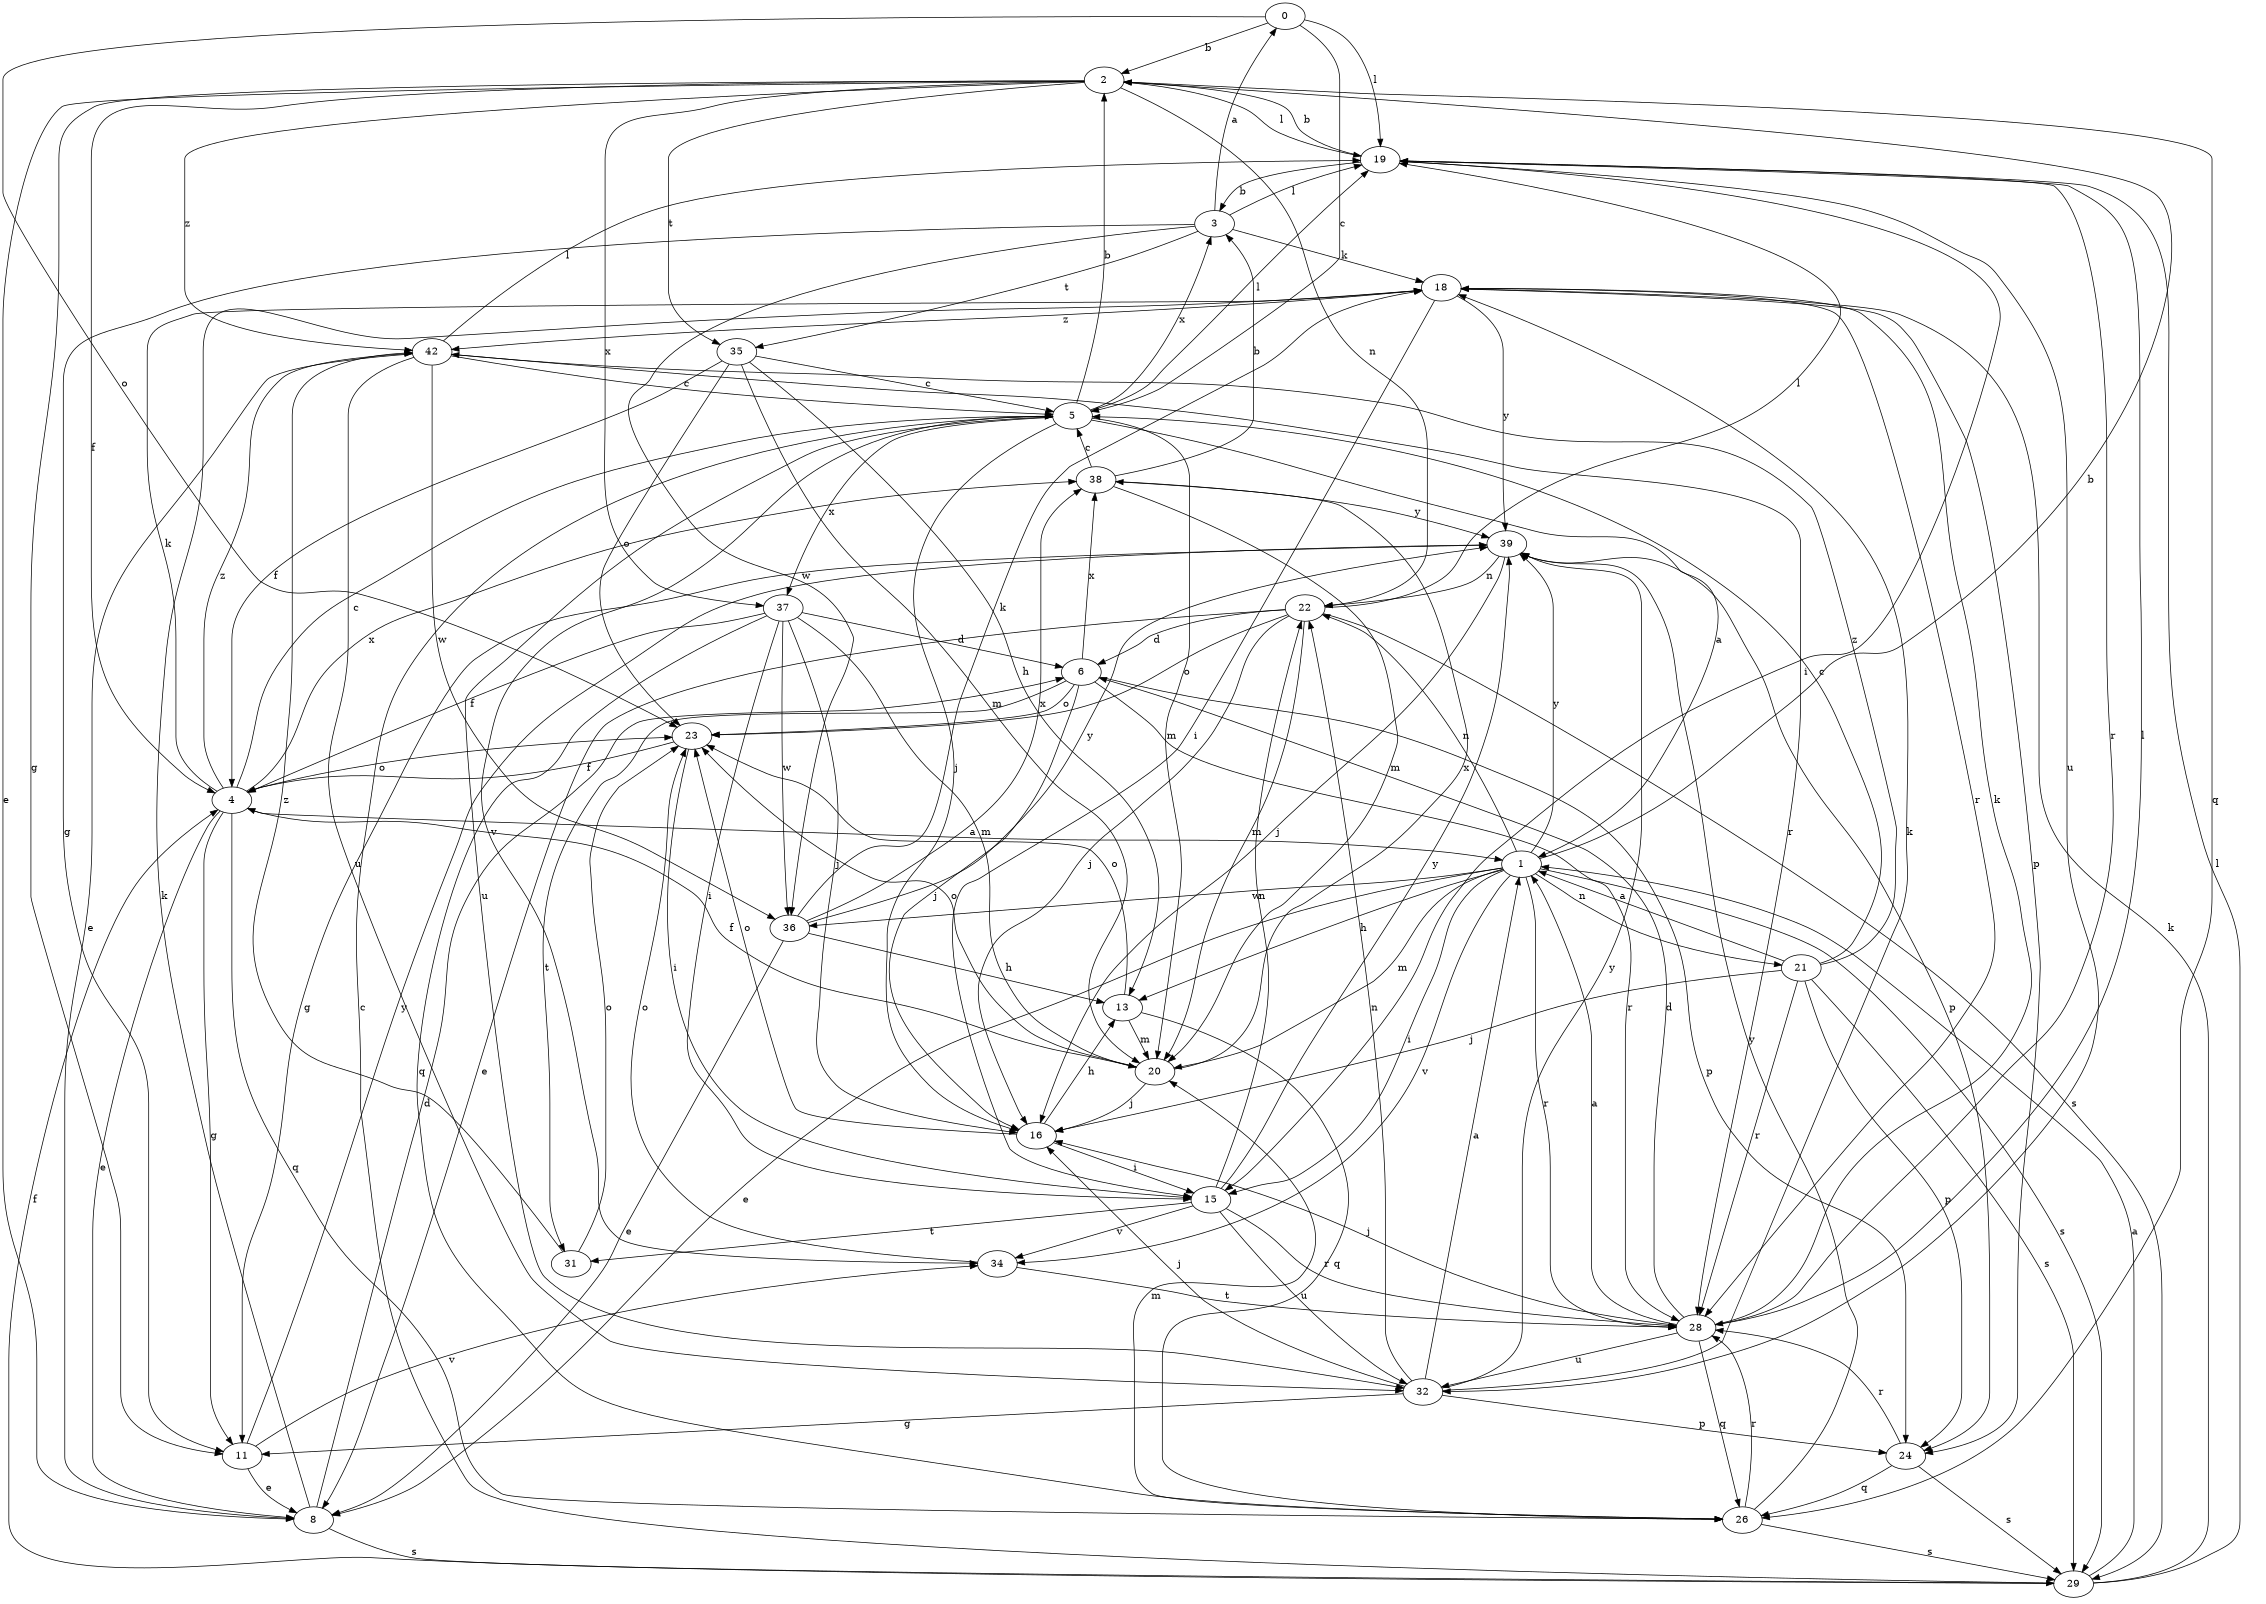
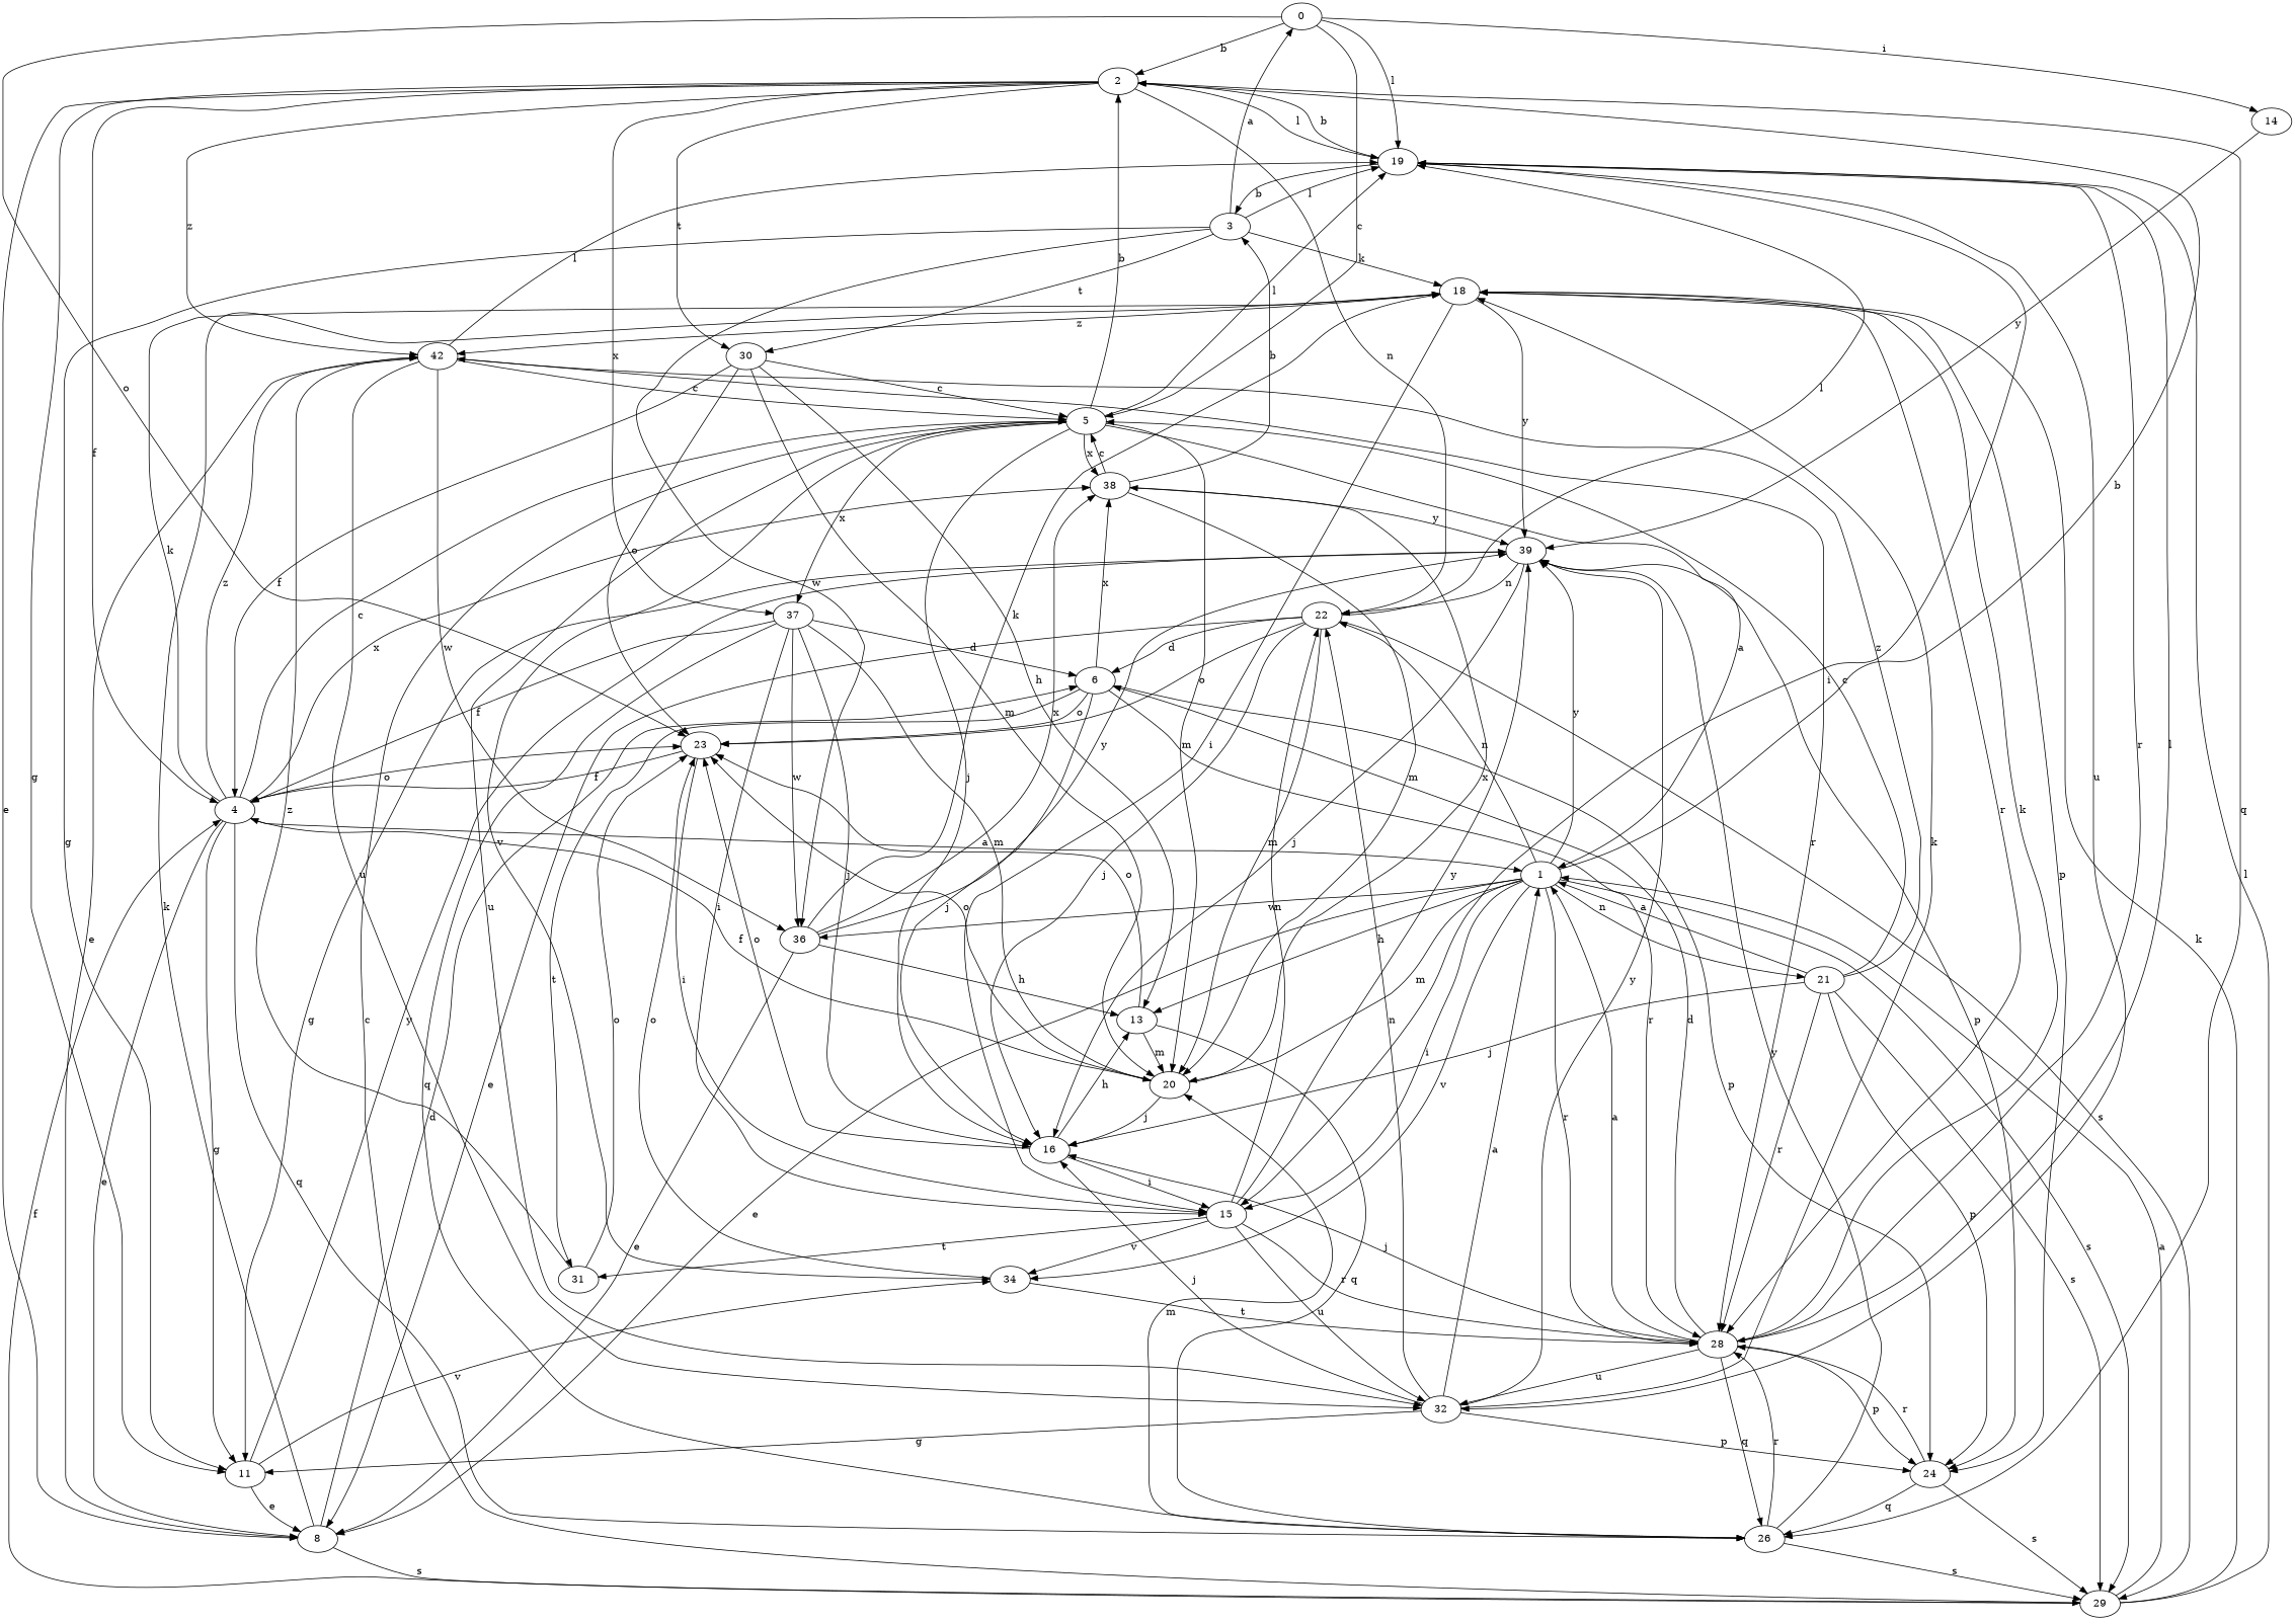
  strict digraph {
    0
    2
    5
+   14
    19
    23
    8
    22
    n9 [label=4]
    11
    26
-   30 [label=35]
+   30
    37
    42
    1
    20
    34
    16
    32
    38
    39
    15
    28
    3
    13
    21
    29
    36
    18
    6
    31
    24
    0 -> 2 [label=b]
    0 -> 5 [label=c]
+   0 -> 14 [label=i]
    0 -> 19 [label=l]
    0 -> 23 [label=o]
    2 -> 19 [label=l]
    2 -> 8 [label=e]
    2 -> 22 [label=n]
    2 -> n9 [label=f]
    2 -> 11 [label=g]
    2 -> 26 [label=q]
    2 -> 30 [label=t]
    2 -> 37 [label=x]
    2 -> 42 [label=z]
    5 -> 2 [label=b]
    5 -> 19 [label=l]
    5 -> 37 [label=x]
    5 -> 1 [label=a]
    5 -> 20 [label=m]
    5 -> 34 [label=v]
    5 -> 16 [label=j]
    5 -> 32 [label=u]
-   5 -> 3 [label=x]
+   5 -> 38 [label=x]
+   14 -> 39 [label=y]
    19 -> 2 [label=b]
    19 -> 32 [label=u]
    19 -> 15 [label=i]
    19 -> 28 [label=r]
    19 -> 3 [label=b]
    23 -> n9 [label=f]
    23 -> 15 [label=i]
    8 -> 29 [label=s]
    8 -> 18 [label=k]
    8 -> 6 [label=d]
    22 -> 19 [label=l]
    22 -> 23 [label=o]
    22 -> 8 [label=e]
    22 -> 20 [label=m]
    22 -> 16 [label=j]
    22 -> 29 [label=s]
    22 -> 6 [label=d]
    n9 -> 5 [label=c]
    n9 -> 23 [label=o]
    n9 -> 8 [label=e]
    n9 -> 11 [label=g]
    n9 -> 26 [label=q]
    n9 -> 42 [label=z]
    n9 -> 1 [label=a]
    n9 -> 38 [label=x]
    n9 -> 18 [label=k]
    11 -> 8 [label=e]
    11 -> 34 [label=v]
    11 -> 39 [label=y]
    26 -> 20 [label=m]
    26 -> 39 [label=y]
    26 -> 28 [label=r]
    26 -> 29 [label=s]
    30 -> 5 [label=c]
    30 -> 23 [label=o]
    30 -> n9 [label=f]
    30 -> 20 [label=m]
    30 -> 13 [label=h]
    37 -> n9 [label=f]
    37 -> 26 [label=q]
    37 -> 20 [label=m]
    37 -> 16 [label=j]
    37 -> 15 [label=i]
    37 -> 36 [label=w]
    37 -> 6 [label=d]
    42 -> 5 [label=c]
    42 -> 19 [label=l]
    42 -> 8 [label=e]
    42 -> 32 [label=u]
    42 -> 28 [label=r]
    42 -> 36 [label=w]
    1 -> 2 [label=b]
    1 -> 8 [label=e]
    1 -> 22 [label=n]
    1 -> 20 [label=m]
    1 -> 34 [label=v]
    1 -> 39 [label=y]
    1 -> 15 [label=i]
    1 -> 28 [label=r]
    1 -> 13 [label=h]
    1 -> 21 [label=n]
    1 -> 29 [label=s]
    1 -> 36 [label=w]
    20 -> 23 [label=o]
    20 -> n9 [label=f]
    20 -> 16 [label=j]
    20 -> 38 [label=x]
    34 -> 23 [label=o]
    34 -> 28 [label=t]
    16 -> 23 [label=o]
    16 -> 15 [label=i]
    16 -> 13 [label=h]
    32 -> 22 [label=n]
    32 -> 11 [label=g]
    32 -> 1 [label=a]
    32 -> 16 [label=j]
    32 -> 39 [label=y]
    32 -> 18 [label=k]
    32 -> 24 [label=p]
    38 -> 5 [label=c]
    38 -> 20 [label=m]
    38 -> 39 [label=y]
    38 -> 3 [label=b]
    39 -> 22 [label=n]
    39 -> 11 [label=g]
    39 -> 16 [label=j]
    39 -> 24 [label=p]
    15 -> 22 [label=n]
    15 -> 34 [label=v]
    15 -> 32 [label=u]
    15 -> 39 [label=y]
    15 -> 28 [label=r]
    15 -> 31 [label=t]
    28 -> 19 [label=l]
    28 -> 26 [label=q]
    28 -> 1 [label=a]
    28 -> 16 [label=j]
    28 -> 32 [label=u]
    28 -> 18 [label=k]
    28 -> 6 [label=d]
+   28 -> 24 [label=p]
    3 -> 0 [label=a]
    3 -> 19 [label=l]
    3 -> 11 [label=g]
    3 -> 30 [label=t]
    3 -> 36 [label=w]
    3 -> 18 [label=k]
    13 -> 23 [label=o]
    13 -> 26 [label=q]
    13 -> 20 [label=m]
    21 -> 5 [label=c]
    21 -> 42 [label=z]
    21 -> 1 [label=a]
    21 -> 16 [label=j]
    21 -> 28 [label=r]
    21 -> 29 [label=s]
    21 -> 24 [label=p]
    29 -> 5 [label=c]
    29 -> 19 [label=l]
    29 -> n9 [label=f]
    29 -> 1 [label=a]
    29 -> 18 [label=k]
    36 -> 8 [label=e]
    36 -> 38 [label=x]
    36 -> 39 [label=y]
    36 -> 13 [label=h]
    36 -> 18 [label=k]
    18 -> 42 [label=z]
    18 -> 39 [label=y]
    18 -> 15 [label=i]
    18 -> 28 [label=r]
    18 -> 24 [label=p]
    6 -> 23 [label=o]
    6 -> 16 [label=j]
    6 -> 38 [label=x]
    6 -> 28 [label=r]
    6 -> 31 [label=t]
    6 -> 24 [label=p]
    31 -> 23 [label=o]
    31 -> 42 [label=z]
    24 -> 26 [label=q]
    24 -> 28 [label=r]
    24 -> 29 [label=s]
  }
